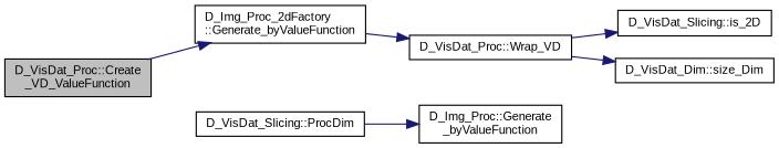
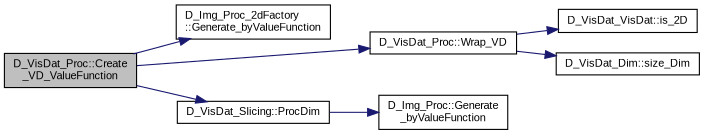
  digraph {
    fontname="Liberation Sans"
    rankdir=LR
    node [color=black fillcolor=white fontname="Liberation Sans" fontsize=10 shape=record style=filled]
    edge [color=midnightblue fontname="Liberation Sans" fontsize=10 labelfontname=Helvetica labelfontsize=10 style=solid]
    n1 [fillcolor=grey75 fontcolor=black height=0.2 label="D_VisDat_Proc::Create\l_VD_ValueFunction" width=0.4]
    n2 [height=0.2 label="D_Img_Proc_2dFactory\l::Generate_byValueFunction" width=0.4]
    n3 [height=0.2 label="D_VisDat_Slicing::ProcDim" width=0.4]
    n4 [height=0.2 label="D_VisDat_Proc::Wrap_VD" width=0.4]
-   n5 [height=0.2 label="D_VisDat_Slicing::is_2D" width=0.4]
+   n5 [height=0.2 label="D_VisDat_VisDat::is_2D" width=0.4]
    n6 [height=0.2 label="D_Img_Proc::Generate\l_byValueFunction" width=0.4]
    n7 [height=0.2 label="D_VisDat_Dim::size_Dim" width=0.4]
    n1 -> n2
-   n2 -> n4
+   n1 -> n3
+   n1 -> n4
    n3 -> n6
    n4 -> n5
    n4 -> n7
  }
